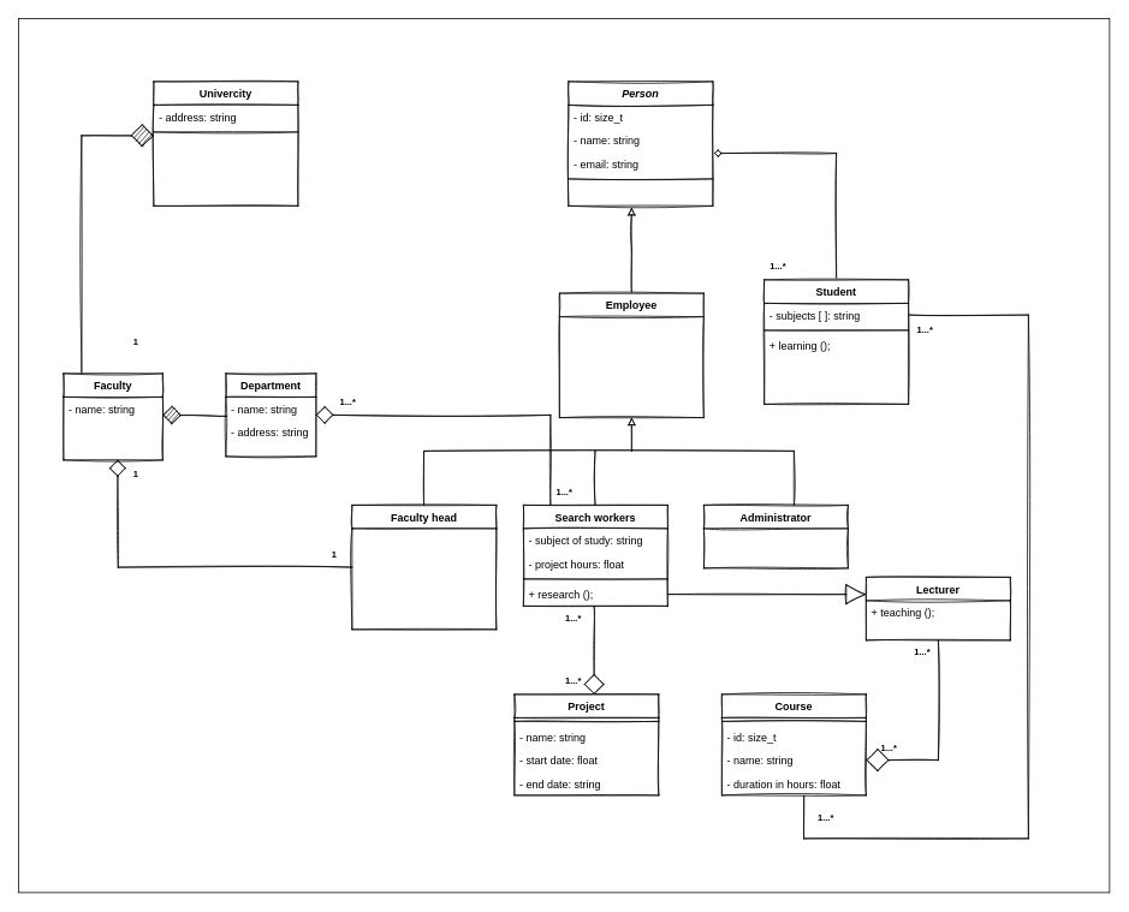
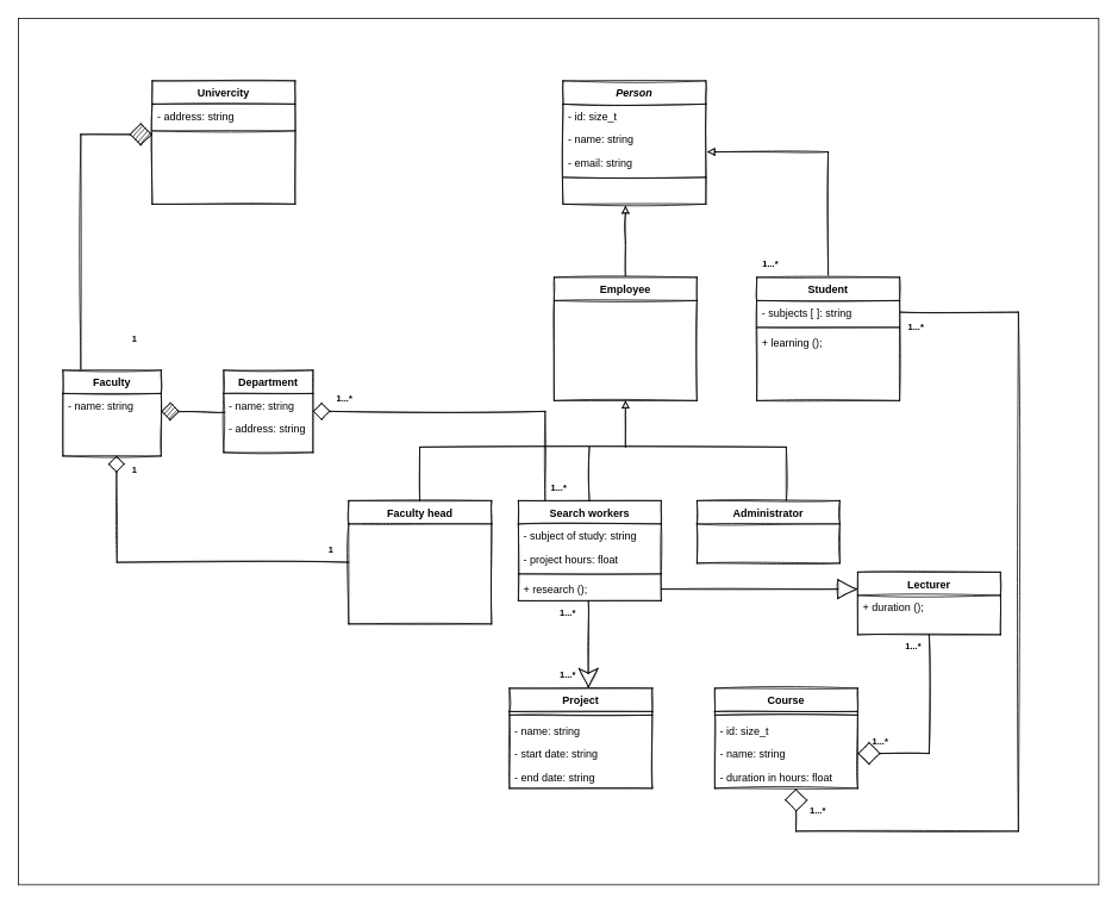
  <mxCell id="0" />
  <mxCell id="1" parent="0" />
  <mxCell id="2" value="" style="rounded=0;whiteSpace=wrap;html=1;shadow=0;glass=0;sketch=0;strokeWidth=1;" vertex="1" parent="1"><mxGeometry y="20" width="1210" height="970" as="geometry" x="20" /></mxCell>
  <mxCell id="3" style="edgeStyle=orthogonalEdgeStyle;rounded=0;sketch=1;orthogonalLoop=1;jettySize=auto;html=1;endArrow=block;endFill=0;" edge="1" parent="1" source="4"><mxGeometry relative="1" as="geometry"><mxPoint x="700" y="230" as="targetPoint" /></mxGeometry></mxCell>
- <mxCell id="4" value="Employee" style="swimlane;fontStyle=1;align=center;verticalAlign=top;childLayout=stackLayout;horizontal=1;startSize=26;horizontalStack=0;resizeParent=1;resizeLast=0;collapsible=1;marginBottom=0;rounded=0;shadow=0;strokeWidth=1;sketch=1;" parent="1" vertex="1"><mxGeometry x="620" y="325" width="160" height="138" as="geometry"><mxRectangle x="230" y="140" width="160" height="26" as="alternateBounds" /></mxGeometry></mxCell>
+ <mxCell id="4" value="Employee" style="swimlane;fontStyle=1;align=center;verticalAlign=top;childLayout=stackLayout;horizontal=1;startSize=26;horizontalStack=0;resizeParent=1;resizeLast=0;collapsible=1;marginBottom=0;rounded=0;shadow=0;strokeWidth=1;sketch=1;" parent="1" vertex="1"><mxGeometry x="620" y="310" width="160" height="138" as="geometry"><mxRectangle x="230" y="140" width="160" height="26" as="alternateBounds" /></mxGeometry></mxCell>
  <mxCell id="5" value="Faculty head" style="swimlane;fontStyle=1;align=center;verticalAlign=top;childLayout=stackLayout;horizontal=1;startSize=26;horizontalStack=0;resizeParent=1;resizeLast=0;collapsible=1;marginBottom=0;rounded=0;shadow=0;strokeWidth=1;sketch=1;" parent="1" vertex="1"><mxGeometry x="390" y="560" width="160" height="138" as="geometry"><mxRectangle x="120" y="360" width="160" height="26" as="alternateBounds" /></mxGeometry></mxCell>
  <mxCell id="6" value="Administrator" style="swimlane;fontStyle=1;align=center;verticalAlign=top;childLayout=stackLayout;horizontal=1;startSize=26;horizontalStack=0;resizeParent=1;resizeLast=0;collapsible=1;marginBottom=0;rounded=0;shadow=0;strokeWidth=1;sketch=1;" parent="1" vertex="1"><mxGeometry x="780" y="560" width="160" height="70" as="geometry"><mxRectangle x="340" y="380" width="170" height="26" as="alternateBounds" /></mxGeometry></mxCell>
- <mxCell id="7" style="edgeStyle=orthogonalEdgeStyle;rounded=0;sketch=1;orthogonalLoop=1;jettySize=auto;html=1;entryX=1.01;entryY=0.062;entryDx=0;entryDy=0;entryPerimeter=0;endArrow=diamond;endFill=0;" edge="1" parent="1" source="8" target="48"><mxGeometry relative="1" as="geometry" /></mxCell>
+ <mxCell id="7" style="edgeStyle=orthogonalEdgeStyle;rounded=0;sketch=1;orthogonalLoop=1;jettySize=auto;html=1;entryX=1.01;entryY=0.062;entryDx=0;entryDy=0;entryPerimeter=0;endArrow=block;endFill=0;" edge="1" parent="1" source="8" target="48"><mxGeometry relative="1" as="geometry" /></mxCell>
  <mxCell id="8" value="Student" style="swimlane;fontStyle=1;align=center;verticalAlign=top;childLayout=stackLayout;horizontal=1;startSize=26;horizontalStack=0;resizeParent=1;resizeLast=0;collapsible=1;marginBottom=0;rounded=0;shadow=0;strokeWidth=1;sketch=1;" vertex="1" parent="1"><mxGeometry x="847" y="310" width="160" height="138" as="geometry"><mxRectangle x="120" y="360" width="160" height="26" as="alternateBounds" /></mxGeometry></mxCell>
  <mxCell id="9" value="- subjects [ ]: string" style="text;align=left;verticalAlign=top;spacingLeft=4;spacingRight=4;overflow=hidden;rotatable=0;points=[[0,0.5],[1,0.5]];portConstraint=eastwest;rounded=0;shadow=0;html=0;" vertex="1" parent="8"><mxGeometry y="26" width="160" height="26" as="geometry" /></mxCell>
  <mxCell id="10" value="" style="line;html=1;strokeWidth=1;align=left;verticalAlign=middle;spacingTop=-1;spacingLeft=3;spacingRight=3;rotatable=0;labelPosition=right;points=[];portConstraint=eastwest;sketch=1;" vertex="1" parent="8"><mxGeometry y="52" width="160" height="8" as="geometry" /></mxCell>
  <mxCell id="11" value="+ learning ();" style="text;align=left;verticalAlign=top;spacingLeft=4;spacingRight=4;overflow=hidden;rotatable=0;points=[[0,0.5],[1,0.5]];portConstraint=eastwest;rounded=0;shadow=0;html=0;" vertex="1" parent="8"><mxGeometry y="60" width="160" height="26" as="geometry" /></mxCell>
  <mxCell id="12" style="edgeStyle=orthogonalEdgeStyle;rounded=0;sketch=1;orthogonalLoop=1;jettySize=auto;html=1;endArrow=diamond;endFill=0;entryX=1;entryY=0.5;entryDx=0;entryDy=0;startSize=12;endSize=17;" edge="1" parent="1" source="14"><mxGeometry relative="1" as="geometry"><mxPoint x="350" y="460" as="targetPoint" /><Array as="points"><mxPoint x="610" y="460" /></Array></mxGeometry></mxCell>
- <mxCell id="13" style="edgeStyle=orthogonalEdgeStyle;rounded=0;sketch=1;orthogonalLoop=1;jettySize=auto;html=1;endArrow=diamond;endFill=0;startArrow=none;startFill=0;sourcePerimeterSpacing=1;targetPerimeterSpacing=0;startSize=16;exitX=0.49;exitY=1.007;exitDx=0;exitDy=0;exitPerimeter=0;endSize=20;" edge="1" parent="1" source="18" target="27"><mxGeometry relative="1" as="geometry"><mxPoint x="658" y="690" as="sourcePoint" /><mxPoint x="658" y="750" as="targetPoint" /><Array as="points"><mxPoint x="658" y="672" /><mxPoint x="658" y="672" /></Array></mxGeometry></mxCell>
+ <mxCell id="13" style="edgeStyle=orthogonalEdgeStyle;rounded=0;sketch=1;orthogonalLoop=1;jettySize=auto;html=1;endArrow=classic;endFill=0;startArrow=none;startFill=0;sourcePerimeterSpacing=1;targetPerimeterSpacing=0;startSize=16;exitX=0.49;exitY=1.007;exitDx=0;exitDy=0;exitPerimeter=0;endSize=20;" edge="1" parent="1" source="18" target="27"><mxGeometry relative="1" as="geometry"><mxPoint x="658" y="690" as="sourcePoint" /><mxPoint x="658" y="750" as="targetPoint" /><Array as="points"><mxPoint x="658" y="672" /><mxPoint x="658" y="672" /></Array></mxGeometry></mxCell>
  <mxCell id="14" value="Search workers" style="swimlane;fontStyle=1;align=center;verticalAlign=top;childLayout=stackLayout;horizontal=1;startSize=26;horizontalStack=0;resizeParent=1;resizeLast=0;collapsible=1;marginBottom=0;rounded=0;shadow=0;strokeWidth=1;sketch=1;" vertex="1" parent="1"><mxGeometry x="580" y="560" width="160" height="112" as="geometry"><mxRectangle x="340" y="380" width="170" height="26" as="alternateBounds" /></mxGeometry></mxCell>
  <mxCell id="15" value="- subject of study: string" style="text;align=left;verticalAlign=top;spacingLeft=4;spacingRight=4;overflow=hidden;rotatable=0;points=[[0,0.5],[1,0.5]];portConstraint=eastwest;" vertex="1" parent="14"><mxGeometry y="26" width="160" height="26" as="geometry" /></mxCell>
  <mxCell id="16" value="- project hours: float" style="text;align=left;verticalAlign=top;spacingLeft=4;spacingRight=4;overflow=hidden;rotatable=0;points=[[0,0.5],[1,0.5]];portConstraint=eastwest;" vertex="1" parent="14"><mxGeometry y="52" width="160" height="26" as="geometry" /></mxCell>
  <mxCell id="17" value="" style="line;html=1;strokeWidth=1;align=left;verticalAlign=middle;spacingTop=-1;spacingLeft=3;spacingRight=3;rotatable=0;labelPosition=right;points=[];portConstraint=eastwest;sketch=1;" vertex="1" parent="14"><mxGeometry y="78" width="160" height="8" as="geometry" /></mxCell>
  <mxCell id="18" value="+ research ();" style="text;align=left;verticalAlign=top;spacingLeft=4;spacingRight=4;overflow=hidden;rotatable=0;points=[[0,0.5],[1,0.5]];portConstraint=eastwest;" vertex="1" parent="14"><mxGeometry y="86" width="160" height="26" as="geometry" /></mxCell>
  <mxCell id="19" value="" style="endArrow=diamond;html=1;sketch=1;endFill=1;strokeWidth=1;startArrow=none;startFill=0;endSize=18;startSize=14;targetPerimeterSpacing=7;sourcePerimeterSpacing=6;exitX=0.01;exitY=0.817;exitDx=0;exitDy=0;jumpSize=10;exitPerimeter=0;" edge="1" parent="1" source="53"><mxGeometry width="50" height="50" relative="1" as="geometry"><mxPoint x="245" y="461" as="sourcePoint" /><mxPoint x="180" y="460" as="targetPoint" /></mxGeometry></mxCell>
  <mxCell id="20" value="" style="endArrow=none;html=1;endFill=0;sketch=1;" edge="1" parent="1"><mxGeometry width="50" height="50" relative="1" as="geometry"><mxPoint x="880" y="560" as="sourcePoint" /><mxPoint x="880" y="500" as="targetPoint" /></mxGeometry></mxCell>
  <mxCell id="21" value="" style="endArrow=none;html=1;exitX=0.5;exitY=0;exitDx=0;exitDy=0;endFill=0;sketch=1;" edge="1" parent="1"><mxGeometry width="50" height="50" relative="1" as="geometry"><mxPoint x="469.58" y="560" as="sourcePoint" /><mxPoint x="469.58" y="500" as="targetPoint" /></mxGeometry></mxCell>
  <mxCell id="22" value="" style="endArrow=block;html=1;endFill=0;entryX=0.5;entryY=1;entryDx=0;entryDy=0;sketch=1;" edge="1" parent="1" target="4"><mxGeometry width="50" height="50" relative="1" as="geometry"><mxPoint x="700" y="500" as="sourcePoint" /><mxPoint x="699.58" y="500" as="targetPoint" /></mxGeometry></mxCell>
  <mxCell id="23" value="" style="endArrow=none;html=1;endFill=0;sketch=1;" edge="1" parent="1"><mxGeometry width="50" height="50" relative="1" as="geometry"><mxPoint x="470" y="500" as="sourcePoint" /><mxPoint x="880" y="500" as="targetPoint" /></mxGeometry></mxCell>
  <mxCell id="24" style="edgeStyle=orthogonalEdgeStyle;rounded=0;sketch=1;orthogonalLoop=1;jettySize=auto;html=1;endArrow=diamond;endFill=0;endSize=16;startSize=9;exitX=0;exitY=0.5;exitDx=0;exitDy=0;" edge="1" parent="1" source="5"><mxGeometry relative="1" as="geometry"><mxPoint x="230" y="631.761" as="sourcePoint" /><mxPoint x="130" y="510" as="targetPoint" /></mxGeometry></mxCell>
  <mxCell id="25" value="&lt;h5&gt;&lt;font style=&quot;font-size: 10px&quot;&gt;1&lt;/font&gt;&lt;/h5&gt;" style="text;html=1;align=center;verticalAlign=middle;resizable=0;points=[];autosize=1;strokeWidth=1;" vertex="1" parent="1"><mxGeometry x="360" y="590" width="20" height="50" as="geometry" /></mxCell>
  <mxCell id="26" value="&lt;h5&gt;&lt;font style=&quot;font-size: 10px&quot;&gt;1...*&lt;/font&gt;&lt;/h5&gt;" style="text;html=1;align=center;verticalAlign=middle;resizable=0;points=[];autosize=1;" vertex="1" parent="1"><mxGeometry x="610" y="520" width="30" height="50" as="geometry" /></mxCell>
  <mxCell id="27" value="Project" style="swimlane;fontStyle=1;align=center;verticalAlign=top;childLayout=stackLayout;horizontal=1;startSize=26;horizontalStack=0;resizeParent=1;resizeLast=0;collapsible=1;marginBottom=0;rounded=0;shadow=0;strokeWidth=1;sketch=1;" vertex="1" parent="1"><mxGeometry x="570" y="770" width="160" height="112" as="geometry"><mxRectangle x="340" y="380" width="170" height="26" as="alternateBounds" /></mxGeometry></mxCell>
  <mxCell id="28" value="" style="line;html=1;strokeWidth=1;align=left;verticalAlign=middle;spacingTop=-1;spacingLeft=3;spacingRight=3;rotatable=0;labelPosition=right;points=[];portConstraint=eastwest;sketch=1;" vertex="1" parent="27"><mxGeometry y="26" width="160" height="8" as="geometry" /></mxCell>
  <mxCell id="29" value="- name: string" style="text;align=left;verticalAlign=top;spacingLeft=4;spacingRight=4;overflow=hidden;rotatable=0;points=[[0,0.5],[1,0.5]];portConstraint=eastwest;rounded=0;shadow=0;html=0;" vertex="1" parent="27"><mxGeometry y="34" width="160" height="26" as="geometry" /></mxCell>
- <mxCell id="30" value="- start date: float" style="text;align=left;verticalAlign=top;spacingLeft=4;spacingRight=4;overflow=hidden;rotatable=0;points=[[0,0.5],[1,0.5]];portConstraint=eastwest;rounded=0;shadow=0;html=0;" vertex="1" parent="27"><mxGeometry y="60" width="160" height="26" as="geometry" /></mxCell>
+ <mxCell id="30" value="- start date: string" style="text;align=left;verticalAlign=top;spacingLeft=4;spacingRight=4;overflow=hidden;rotatable=0;points=[[0,0.5],[1,0.5]];portConstraint=eastwest;rounded=0;shadow=0;html=0;" vertex="1" parent="27"><mxGeometry y="60" width="160" height="26" as="geometry" /></mxCell>
  <mxCell id="31" value="- end date: string" style="text;align=left;verticalAlign=top;spacingLeft=4;spacingRight=4;overflow=hidden;rotatable=0;points=[[0,0.5],[1,0.5]];portConstraint=eastwest;rounded=0;shadow=0;html=0;" vertex="1" parent="27"><mxGeometry y="86" width="160" height="26" as="geometry" /></mxCell>
  <mxCell id="32" value="&lt;h5&gt;&lt;font style=&quot;font-size: 10px&quot;&gt;1...*&lt;/font&gt;&lt;/h5&gt;" style="text;html=1;align=center;verticalAlign=middle;resizable=0;points=[];autosize=1;" vertex="1" parent="1"><mxGeometry x="620" y="660" width="30" height="50" as="geometry" /></mxCell>
  <mxCell id="33" value="&lt;h5&gt;&lt;font style=&quot;font-size: 10px&quot;&gt;1...*&lt;/font&gt;&lt;/h5&gt;" style="text;html=1;align=center;verticalAlign=middle;resizable=0;points=[];autosize=1;" vertex="1" parent="1"><mxGeometry x="620" y="730" width="30" height="50" as="geometry" /></mxCell>
  <mxCell id="34" style="edgeStyle=orthogonalEdgeStyle;rounded=0;sketch=1;orthogonalLoop=1;jettySize=auto;html=1;entryX=1;entryY=0.5;entryDx=0;entryDy=0;endArrow=diamond;endFill=0;startArrow=none;startFill=0;startSize=20;endSize=23;" edge="1" parent="1" source="36" target="41"><mxGeometry relative="1" as="geometry" /></mxCell>
  <mxCell id="35" style="edgeStyle=orthogonalEdgeStyle;rounded=0;sketch=1;orthogonalLoop=1;jettySize=auto;html=1;endArrow=none;endFill=0;startSize=20;endSize=22;startArrow=block;startFill=0;" edge="1" parent="1" target="18"><mxGeometry relative="1" as="geometry"><mxPoint x="710" y="675" as="targetPoint" /><mxPoint x="960" y="659" as="sourcePoint" /><Array as="points"><mxPoint x="740" y="659" /><mxPoint x="740" y="659" /></Array></mxGeometry></mxCell>
  <mxCell id="36" value="Lecturer" style="swimlane;fontStyle=1;align=center;verticalAlign=top;childLayout=stackLayout;horizontal=1;startSize=26;horizontalStack=0;resizeParent=1;resizeLast=0;collapsible=1;marginBottom=0;rounded=0;shadow=0;strokeWidth=1;sketch=1;" vertex="1" parent="1"><mxGeometry x="960" y="640" width="160" height="70" as="geometry"><mxRectangle x="340" y="380" width="170" height="26" as="alternateBounds" /></mxGeometry></mxCell>
- <mxCell id="37" value="+ teaching ();" style="text;align=left;verticalAlign=top;spacingLeft=4;spacingRight=4;overflow=hidden;rotatable=0;points=[[0,0.5],[1,0.5]];portConstraint=eastwest;rounded=0;shadow=0;html=0;" vertex="1" parent="36"><mxGeometry y="26" width="160" height="26" as="geometry" /></mxCell>
+ <mxCell id="37" value="+ duration ();" style="text;align=left;verticalAlign=top;spacingLeft=4;spacingRight=4;overflow=hidden;rotatable=0;points=[[0,0.5],[1,0.5]];portConstraint=eastwest;rounded=0;shadow=0;html=0;" vertex="1" parent="36"><mxGeometry y="26" width="160" height="26" as="geometry" /></mxCell>
  <mxCell id="38" value="Course" style="swimlane;fontStyle=1;align=center;verticalAlign=top;childLayout=stackLayout;horizontal=1;startSize=26;horizontalStack=0;resizeParent=1;resizeLast=0;collapsible=1;marginBottom=0;rounded=0;shadow=0;strokeWidth=1;sketch=1;" vertex="1" parent="1"><mxGeometry x="800" y="770" width="160" height="112" as="geometry"><mxRectangle x="340" y="380" width="170" height="26" as="alternateBounds" /></mxGeometry></mxCell>
  <mxCell id="39" value="" style="line;html=1;strokeWidth=1;align=left;verticalAlign=middle;spacingTop=-1;spacingLeft=3;spacingRight=3;rotatable=0;labelPosition=right;points=[];portConstraint=eastwest;sketch=1;" vertex="1" parent="38"><mxGeometry y="26" width="160" height="8" as="geometry" /></mxCell>
  <mxCell id="40" value="- id: size_t" style="text;align=left;verticalAlign=top;spacingLeft=4;spacingRight=4;overflow=hidden;rotatable=0;points=[[0,0.5],[1,0.5]];portConstraint=eastwest;rounded=0;shadow=0;html=0;" vertex="1" parent="38"><mxGeometry y="34" width="160" height="26" as="geometry" /></mxCell>
  <mxCell id="41" value="- name: string" style="text;align=left;verticalAlign=top;spacingLeft=4;spacingRight=4;overflow=hidden;rotatable=0;points=[[0,0.5],[1,0.5]];portConstraint=eastwest;rounded=0;shadow=0;html=0;" vertex="1" parent="38"><mxGeometry y="60" width="160" height="26" as="geometry" /></mxCell>
  <mxCell id="42" value="- duration in hours: float" style="text;align=left;verticalAlign=top;spacingLeft=4;spacingRight=4;overflow=hidden;rotatable=0;points=[[0,0.5],[1,0.5]];portConstraint=eastwest;rounded=0;shadow=0;html=0;" vertex="1" parent="38"><mxGeometry y="86" width="160" height="26" as="geometry" /></mxCell>
  <mxCell id="43" value="&lt;h5&gt;&lt;font style=&quot;font-size: 10px&quot;&gt;1...*&lt;/font&gt;&lt;/h5&gt;" style="text;html=1;align=center;verticalAlign=middle;resizable=0;points=[];autosize=1;" vertex="1" parent="1"><mxGeometry x="970" y="804" width="30" height="50" as="geometry" /></mxCell>
  <mxCell id="44" value="&lt;h5&gt;&lt;font style=&quot;font-size: 10px&quot;&gt;1...*&lt;/font&gt;&lt;/h5&gt;" style="text;html=1;align=center;verticalAlign=middle;resizable=0;points=[];autosize=1;" vertex="1" parent="1"><mxGeometry x="1007" y="698" width="30" height="50" as="geometry" /></mxCell>
  <mxCell id="45" value="Person" style="swimlane;fontStyle=3;align=center;verticalAlign=top;childLayout=stackLayout;horizontal=1;startSize=26;horizontalStack=0;resizeParent=1;resizeLast=0;collapsible=1;marginBottom=0;rounded=0;shadow=0;strokeWidth=1;sketch=1;" vertex="1" parent="1"><mxGeometry x="630" y="90" width="160" height="138" as="geometry"><mxRectangle x="230" y="140" width="160" height="26" as="alternateBounds" /></mxGeometry></mxCell>
  <mxCell id="46" value="- id: size_t" style="text;align=left;verticalAlign=top;spacingLeft=4;spacingRight=4;overflow=hidden;rotatable=0;points=[[0,0.5],[1,0.5]];portConstraint=eastwest;" vertex="1" parent="45"><mxGeometry y="26" width="160" height="26" as="geometry" /></mxCell>
  <mxCell id="47" value="- name: string" style="text;align=left;verticalAlign=top;spacingLeft=4;spacingRight=4;overflow=hidden;rotatable=0;points=[[0,0.5],[1,0.5]];portConstraint=eastwest;rounded=0;shadow=0;html=0;" vertex="1" parent="45"><mxGeometry y="52" width="160" height="26" as="geometry" /></mxCell>
  <mxCell id="48" value="- email: string" style="text;align=left;verticalAlign=top;spacingLeft=4;spacingRight=4;overflow=hidden;rotatable=0;points=[[0,0.5],[1,0.5]];portConstraint=eastwest;rounded=0;shadow=0;html=0;" vertex="1" parent="45"><mxGeometry y="78" width="160" height="26" as="geometry" /></mxCell>
  <mxCell id="49" value="" style="line;html=1;strokeWidth=1;align=left;verticalAlign=middle;spacingTop=-1;spacingLeft=3;spacingRight=3;rotatable=0;labelPosition=right;points=[];portConstraint=eastwest;sketch=1;" vertex="1" parent="45"><mxGeometry y="104" width="160" height="8" as="geometry" /></mxCell>
  <mxCell id="50" value="" style="endArrow=none;html=1;endFill=0;sketch=1;" edge="1" parent="1"><mxGeometry width="50" height="50" relative="1" as="geometry"><mxPoint x="659.5" y="560" as="sourcePoint" /><mxPoint x="659.5" y="500" as="targetPoint" /></mxGeometry></mxCell>
  <mxCell id="51" value="&lt;h5&gt;&lt;font style=&quot;font-size: 10px&quot;&gt;1&lt;/font&gt;&lt;/h5&gt;" style="text;html=1;align=center;verticalAlign=middle;resizable=0;points=[];autosize=1;strokeWidth=1;" vertex="1" parent="1"><mxGeometry x="140" y="500" width="20" height="50" as="geometry" /></mxCell>
  <mxCell id="52" value="Department" style="swimlane;fontStyle=1;align=center;verticalAlign=top;childLayout=stackLayout;horizontal=1;startSize=26;horizontalStack=0;resizeParent=1;resizeLast=0;collapsible=1;marginBottom=0;rounded=0;shadow=0;strokeWidth=1;sketch=1;" vertex="1" parent="1"><mxGeometry x="250" y="414" width="100" height="92" as="geometry"><mxRectangle x="340" y="380" width="170" height="26" as="alternateBounds" /></mxGeometry></mxCell>
  <mxCell id="53" value="- name: string" style="text;align=left;verticalAlign=top;spacingLeft=4;spacingRight=4;overflow=hidden;rotatable=0;points=[[0,0.5],[1,0.5]];portConstraint=eastwest;rounded=0;shadow=0;html=0;" vertex="1" parent="52"><mxGeometry y="26" width="100" height="26" as="geometry" /></mxCell>
  <mxCell id="54" value="- address: string" style="text;align=left;verticalAlign=top;spacingLeft=4;spacingRight=4;overflow=hidden;rotatable=0;points=[[0,0.5],[1,0.5]];portConstraint=eastwest;rounded=0;shadow=0;html=0;" vertex="1" parent="52"><mxGeometry y="52" width="100" height="26" as="geometry" /></mxCell>
  <mxCell id="55" style="edgeStyle=orthogonalEdgeStyle;rounded=0;sketch=1;jumpSize=10;orthogonalLoop=1;jettySize=auto;html=1;startArrow=none;startFill=0;startSize=20;sourcePerimeterSpacing=1;endArrow=diamond;endFill=1;endSize=23;targetPerimeterSpacing=0;strokeColor=#000000;strokeWidth=1;" edge="1" parent="1" source="56"><mxGeometry relative="1" as="geometry"><mxPoint x="170" y="150" as="targetPoint" /><Array as="points"><mxPoint x="90" y="150" /></Array></mxGeometry></mxCell>
  <mxCell id="56" value="Faculty" style="swimlane;fontStyle=1;align=center;verticalAlign=top;childLayout=stackLayout;horizontal=1;startSize=26;horizontalStack=0;resizeParent=1;resizeLast=0;collapsible=1;marginBottom=0;rounded=0;shadow=0;strokeWidth=1;sketch=1;" vertex="1" parent="1"><mxGeometry x="70" y="414" width="110" height="96" as="geometry"><mxRectangle x="340" y="380" width="170" height="26" as="alternateBounds" /></mxGeometry></mxCell>
  <mxCell id="57" value="- name: string" style="text;align=left;verticalAlign=top;spacingLeft=4;spacingRight=4;overflow=hidden;rotatable=0;points=[[0,0.5],[1,0.5]];portConstraint=eastwest;rounded=0;shadow=0;html=0;" vertex="1" parent="56"><mxGeometry y="26" width="110" height="26" as="geometry" /></mxCell>
  <mxCell id="58" value="&lt;h5&gt;&lt;font style=&quot;font-size: 10px&quot;&gt;1...*&lt;/font&gt;&lt;/h5&gt;" style="text;html=1;align=center;verticalAlign=middle;resizable=0;points=[];autosize=1;" vertex="1" parent="1"><mxGeometry x="370" y="420" width="30" height="50" as="geometry" /></mxCell>
  <mxCell id="59" value="&lt;h5&gt;&lt;font style=&quot;font-size: 10px&quot;&gt;1...*&lt;/font&gt;&lt;/h5&gt;" style="text;html=1;align=center;verticalAlign=middle;resizable=0;points=[];autosize=1;" vertex="1" parent="1"><mxGeometry x="847" y="270" width="30" height="50" as="geometry" /></mxCell>
  <mxCell id="60" value="&lt;h5&gt;&lt;font style=&quot;font-size: 10px&quot;&gt;1&lt;/font&gt;&lt;/h5&gt;" style="text;html=1;align=center;verticalAlign=middle;resizable=0;points=[];autosize=1;strokeWidth=1;" vertex="1" parent="1"><mxGeometry x="140" y="354" width="20" height="50" as="geometry" /></mxCell>
  <mxCell id="61" value="Univercity" style="swimlane;fontStyle=1;align=center;verticalAlign=top;childLayout=stackLayout;horizontal=1;startSize=26;horizontalStack=0;resizeParent=1;resizeLast=0;collapsible=1;marginBottom=0;rounded=0;shadow=0;strokeWidth=1;sketch=1;" vertex="1" parent="1"><mxGeometry x="170" y="90" width="160" height="138" as="geometry"><mxRectangle x="230" y="140" width="160" height="26" as="alternateBounds" /></mxGeometry></mxCell>
  <mxCell id="62" value="- address: string" style="text;align=left;verticalAlign=top;spacingLeft=4;spacingRight=4;overflow=hidden;rotatable=0;points=[[0,0.5],[1,0.5]];portConstraint=eastwest;rounded=0;shadow=0;html=0;" vertex="1" parent="61"><mxGeometry y="26" width="160" height="26" as="geometry" /></mxCell>
  <mxCell id="63" value="" style="line;html=1;strokeWidth=1;align=left;verticalAlign=middle;spacingTop=-1;spacingLeft=3;spacingRight=3;rotatable=0;labelPosition=right;points=[];portConstraint=eastwest;sketch=1;" vertex="1" parent="61"><mxGeometry y="52" width="160" height="8" as="geometry" /></mxCell>
- <mxCell id="64" style="edgeStyle=orthogonalEdgeStyle;rounded=0;sketch=1;jumpSize=10;orthogonalLoop=1;jettySize=auto;html=1;startArrow=none;startFill=0;startSize=20;sourcePerimeterSpacing=1;endArrow=none;endFill=0;endSize=23;targetPerimeterSpacing=0;strokeColor=#000000;strokeWidth=1;entryX=0.569;entryY=1.019;entryDx=0;entryDy=0;entryPerimeter=0;" edge="1" parent="1" source="9" target="42"><mxGeometry relative="1" as="geometry"><mxPoint x="890" y="982" as="targetPoint" /><Array as="points"><mxPoint x="1140" y="349" /><mxPoint x="1140" y="930" /><mxPoint x="891" y="930" /></Array></mxGeometry></mxCell>
+ <mxCell id="64" style="edgeStyle=orthogonalEdgeStyle;rounded=0;sketch=1;jumpSize=10;orthogonalLoop=1;jettySize=auto;html=1;startArrow=none;startFill=0;startSize=20;sourcePerimeterSpacing=1;endArrow=diamond;endFill=0;endSize=23;targetPerimeterSpacing=0;strokeColor=#000000;strokeWidth=1;entryX=0.569;entryY=1.019;entryDx=0;entryDy=0;entryPerimeter=0;" edge="1" parent="1" source="9" target="42"><mxGeometry relative="1" as="geometry"><mxPoint x="890" y="982" as="targetPoint" /><Array as="points"><mxPoint x="1140" y="349" /><mxPoint x="1140" y="930" /><mxPoint x="891" y="930" /></Array></mxGeometry></mxCell>
  <mxCell id="65" value="&lt;h5&gt;&lt;font style=&quot;font-size: 10px&quot;&gt;1...*&lt;/font&gt;&lt;/h5&gt;" style="text;html=1;align=center;verticalAlign=middle;resizable=0;points=[];autosize=1;" vertex="1" parent="1"><mxGeometry x="900" y="882" width="30" height="50" as="geometry" /></mxCell>
  <mxCell id="66" value="&lt;h5&gt;&lt;font style=&quot;font-size: 10px&quot;&gt;1...*&lt;/font&gt;&lt;/h5&gt;" style="text;html=1;align=center;verticalAlign=middle;resizable=0;points=[];autosize=1;" vertex="1" parent="1"><mxGeometry x="1010" y="340" width="30" height="50" as="geometry" /></mxCell>
